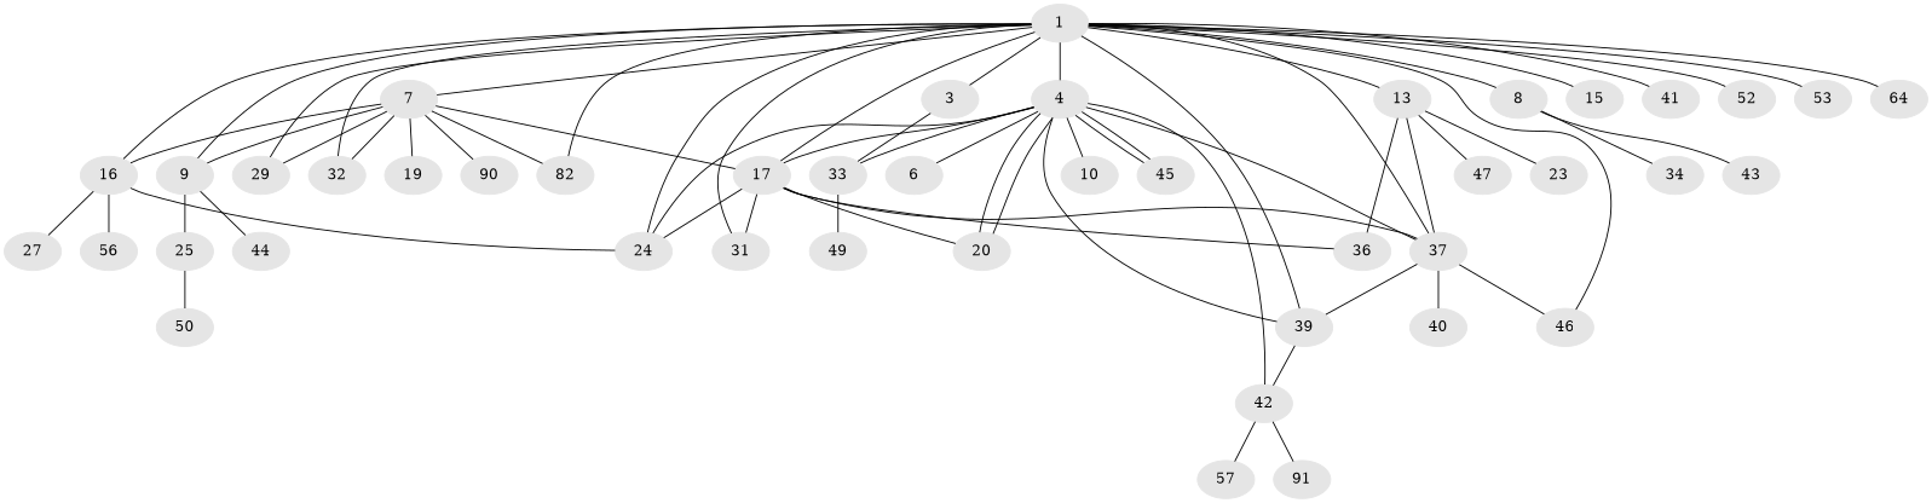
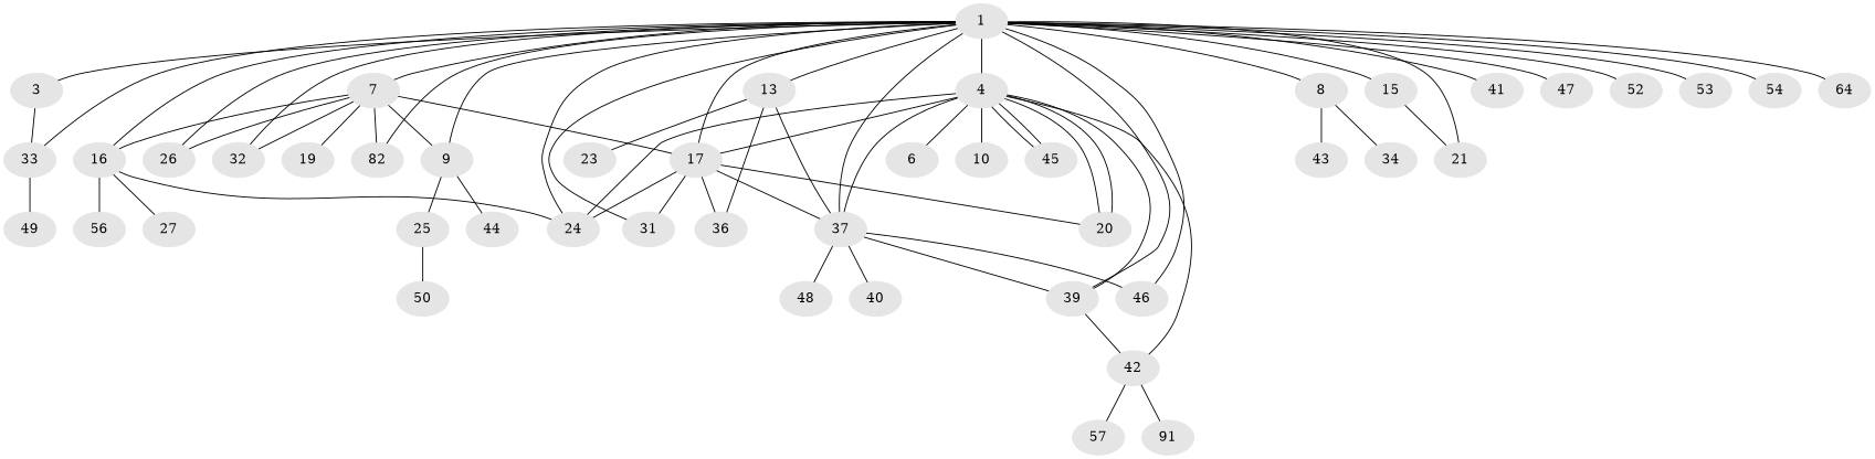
  graph {
    node [color=gray90 style=filled]
    1 [super="+2"]
    3
    4 [super="+78+65+84+70+80+81+5"]
    7 [super="+12"]
    8
    9 [super="+28+11+58+75+62"]
    13
    15 [super="+29+86"]
    16
    17 [super="+60+92+63+85"]
+   21
    24
-   26 [label=29]
+   26
    31 [super="+96"]
    32
    33
    37 [super="+51+88+93"]
    39 [super="+61+66"]
    41
    46
    47
    52
    53
+   54
    64
    82
    6
    10 [super="+55"]
    20 [super="+95"]
    42
    45
    19
-   90
    34
    43
    25 [super="+67"]
    44
    23
    36
    27
    56
    49
    40
+   48
    57
    91
    50
    1 -- 3
    1 -- 4 [weight=3]
    1 -- 7
    1 -- 8 [weight=2]
    1 -- 9
    1 -- 13 [weight=2]
    1 -- 15
    1 -- 16
    1 -- 17 [weight=2]
+   1 -- 21
    1 -- 24
    1 -- 26 [weight=2]
    1 -- 31
    1 -- 32
-   4 -- 33
+   1 -- 33
    1 -- 37
    1 -- 39 [weight=3]
    1 -- 41
    1 -- 46
-   13 -- 47
+   1 -- 47
    1 -- 52
    1 -- 53
+   1 -- 54
    1 -- 64
    1 -- 82
    3 -- 33
    4 -- 17
    4 -- 24
    4 -- 37
    4 -- 39
    4 -- 6
    4 -- 10
    4 -- 20
    4 -- 20
    4 -- 42
    4 -- 45
    4 -- 45
    7 -- 9 [weight=2]
    7 -- 16
    7 -- 17
    7 -- 26
    7 -- 32
    7 -- 82
    7 -- 19
-   7 -- 90
    8 -- 34
    8 -- 43
    9 -- 25
    9 -- 44
    13 -- 37
    13 -- 23
    13 -- 36
+   15 -- 21
    16 -- 24
    16 -- 27
    16 -- 56
    17 -- 24
    17 -- 31
    17 -- 37
    17 -- 20
    17 -- 36
    33 -- 49
    37 -- 39
    37 -- 46
    37 -- 40
+   37 -- 48
    39 -- 42
    42 -- 57
    42 -- 91
    25 -- 50
  }
